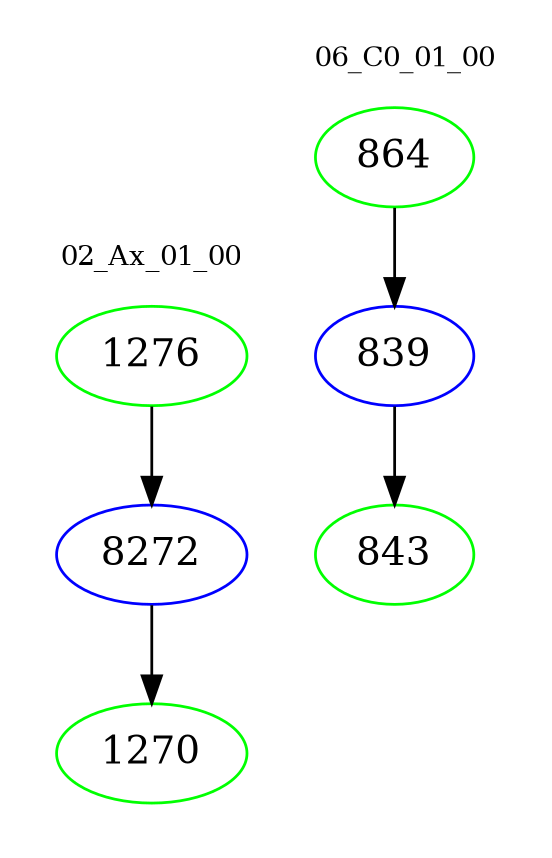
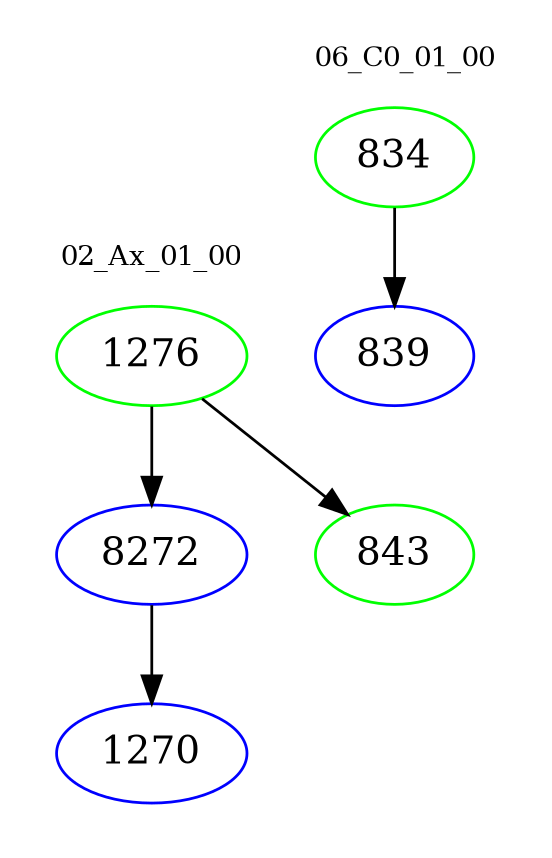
  digraph {
    node [color=green]
    edge [color=black]
    n1 [label=1276]
    n2 [color=blue label=8272]
-   n3 [label=1270]
-   n4 [label=864]
+   n3 [color=blue label=1270]
+   n4 [label=834]
    n5 [color=blue label=839]
    n6 [label=843]
    subgraph cluster_1 {
      color=white
      fontsize=10
      label="02_Ax_01_00"
      n1
      n2
      n3
    }
    subgraph cluster_2 {
      color=white
      fontsize=10
      label="06_C0_01_00"
      n4
      n5
      n6
    }
    n1 -> n2
    n2 -> n3
    n4 -> n5
-   n5 -> n6
+   n1 -> n6
  }
